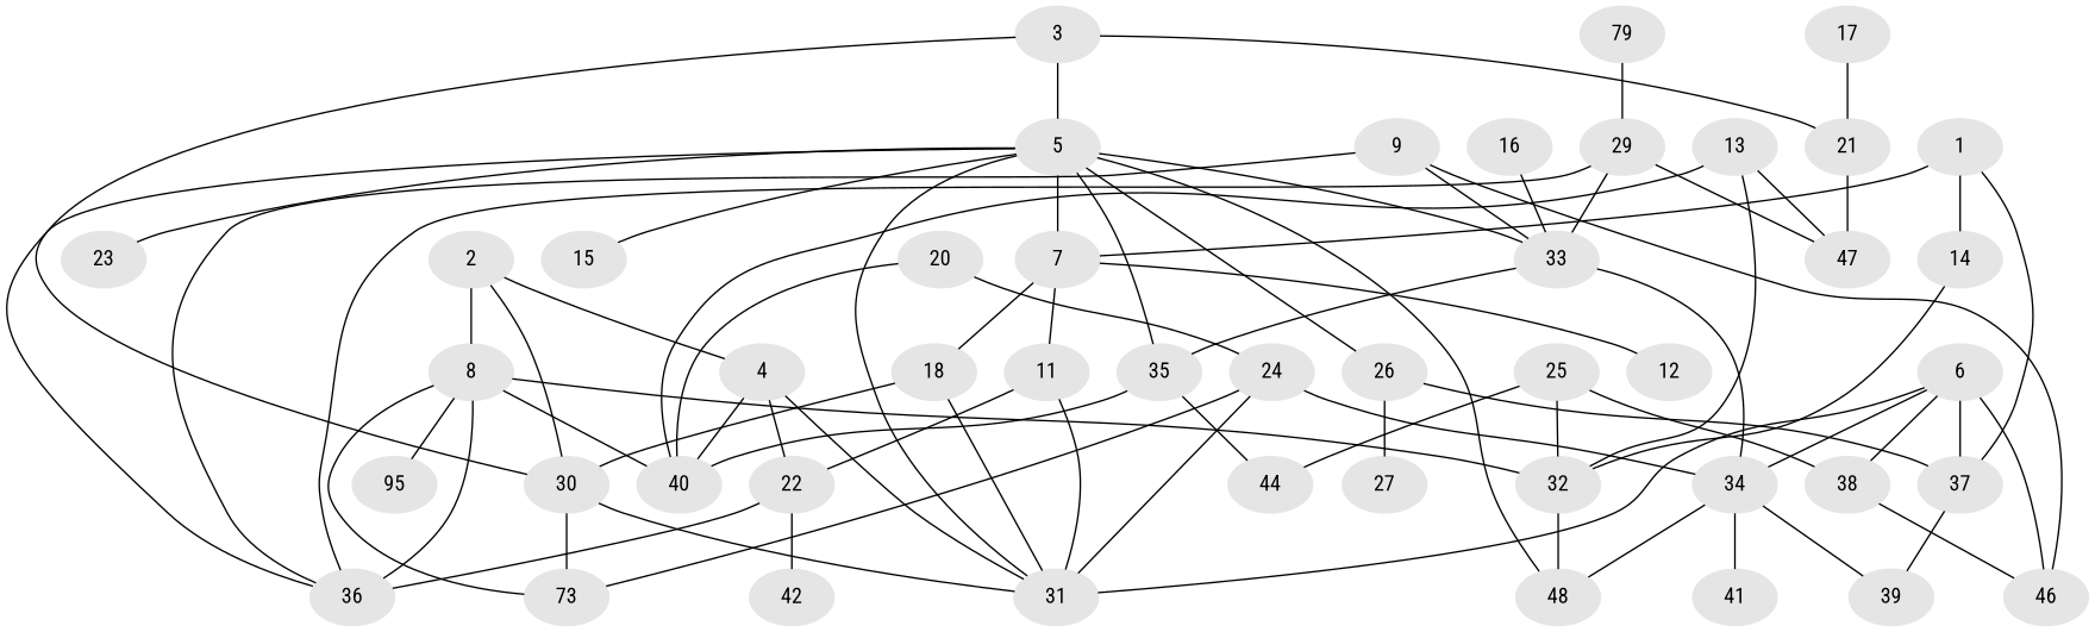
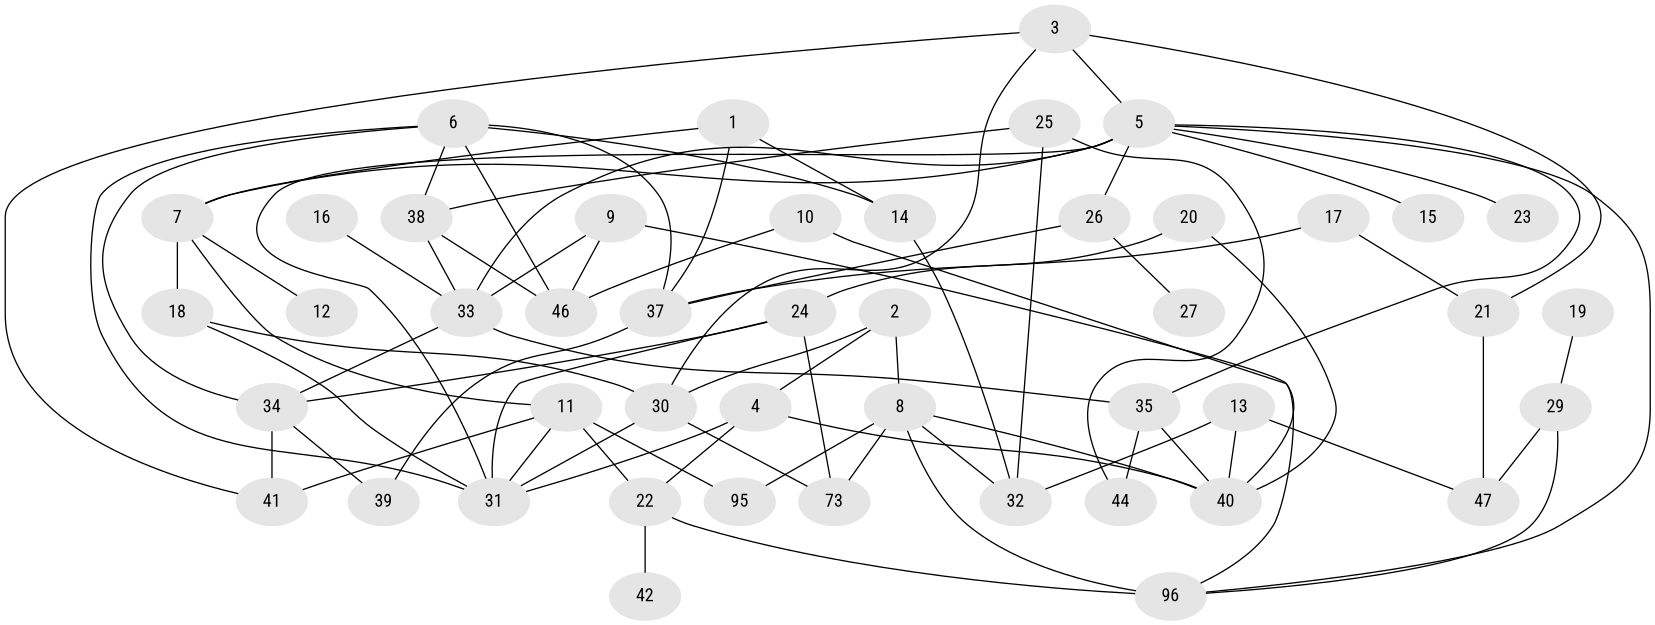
  graph {
    fontname="Roboto Condensed"
    node [color=gray90 fontname="Roboto Condensed" style=filled]
    edge [fontname="Roboto Condensed" weight=1.0]
    1
    7
    14
    37
    12
    11
    18
    32
    39
    2
    4
    8
    30
    22
    31
    40
    5
    15
    23
    26
    33
    35
-   36
-   48
+   36 [label=96]
    n25 [label=73]
    n26 [label=95]
    3
    21
    41
    47
    42
    27
    34
    44
    6
    38
    46
    9
+   10
    13
    16
    17
-   19 [label=79]
+   19
    29
    20
    24
    25
    1 -- 7
    1 -- 14
    1 -- 37
    7 -- 12
    7 -- 11
    7 -- 18
    14 -- 32
    37 -- 39
    11 -- 22
    11 -- 31
+   11 -- n26
+   11 -- 41
    18 -- 30
    18 -- 31
-   32 -- 48
    2 -- 4
    2 -- 8
    2 -- 30
    4 -- 22
    4 -- 31
    4 -- 40
    8 -- 32
    8 -- 40
    8 -- 36 [weight=2.0]
    8 -- n25
    8 -- n26
    30 -- 31
    30 -- n25
    22 -- 36
    22 -- 42
    5 -- 7
    5 -- 31
    5 -- 15
    5 -- 23
    5 -- 26
    5 -- 33
    5 -- 35
    5 -- 36
-   5 -- 48
    26 -- 37
    26 -- 27
    33 -- 35
    33 -- 34
    35 -- 40
    35 -- 44
    3 -- 30
    3 -- 5
    3 -- 21
+   3 -- 41
    21 -- 47
    34 -- 39
-   34 -- 48
    34 -- 41
+   6 -- 14
    6 -- 37
    6 -- 31
    6 -- 34
    6 -- 38
    6 -- 46
    38 -- 46
    9 -- 33
    9 -- 36
    9 -- 46
+   10 -- 40
+   10 -- 46
    13 -- 32
    13 -- 40
    13 -- 47
    16 -- 33
+   17 -- 37
    17 -- 21
    19 -- 29
-   29 -- 33
+   38 -- 33
    29 -- 36
    29 -- 47
    20 -- 40
    20 -- 24
    24 -- 31
    24 -- n25
    24 -- 34
    25 -- 32
    25 -- 44
    25 -- 38
  }
